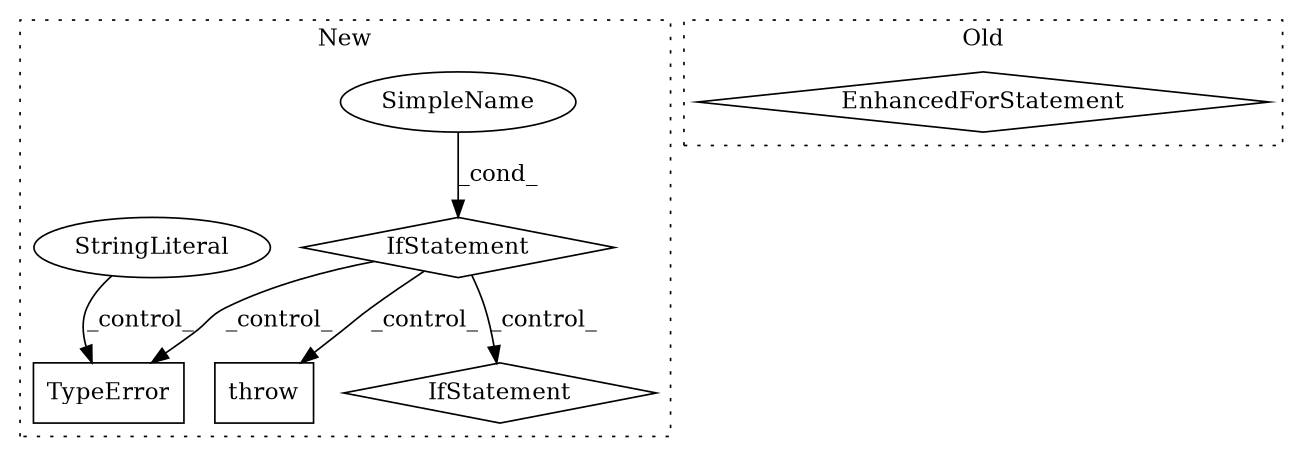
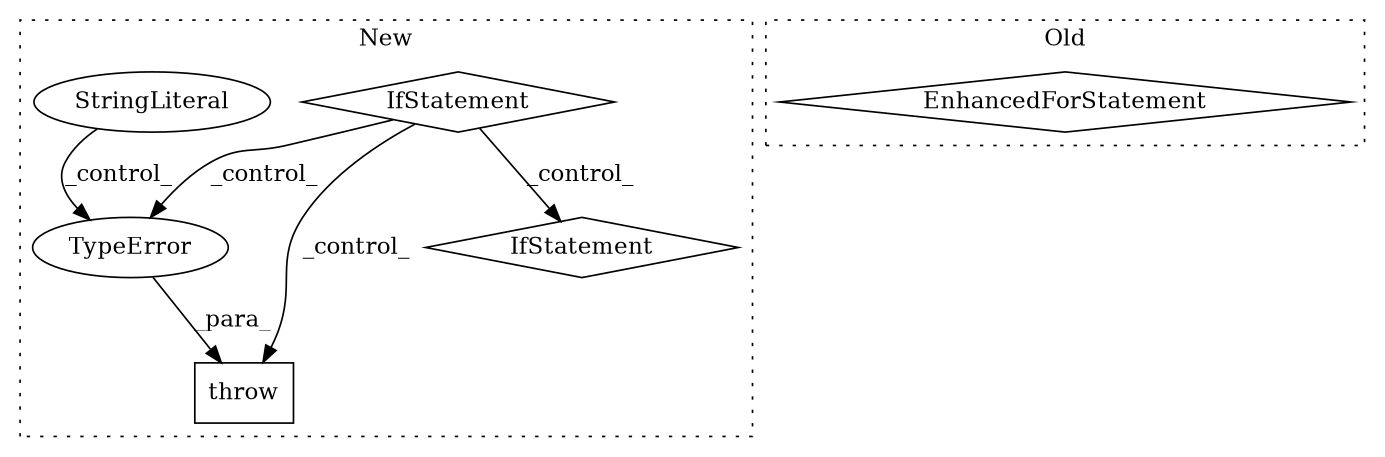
  digraph {
    node [a=25 l="4,2" shape=diamond]
-   n1 [a=32 l="10,1" label=TypeError s="16935,17047" shape=box]
+   n1 [a=32 l="10,1" label=TypeError s="16935,17047" shape=ellipse]
    n2 [a=53 l=6 label=throw s=16929 shape=box]
    n3 [label=IfStatement s="16559,16581"]
-   n4 [a=42 label=SimpleName shape=ellipse l=""]
    n5 [a=45 l=102 label=StringLiteral s=16945 shape=ellipse]
    n6 [label=IfStatement s="17108,17135"]
    n7 [a=70 l="66,2" label=EnhancedForStatement s="16728,16825"]
    subgraph cluster_1 {
      label=New
      style=dotted
      n1
      n2
      n3
-     n4
      n5
      n6
    }
    subgraph cluster_2 {
      label=Old
      style=dotted
      n7
    }
+   n1 -> n2 [label=_para_]
    n3 -> n1 [label=_control_]
    n3 -> n2 [label=_control_]
    n3 -> n6 [label=_control_]
-   n4 -> n3 [label=_cond_]
    n5 -> n1 [label=_control_]
  }
